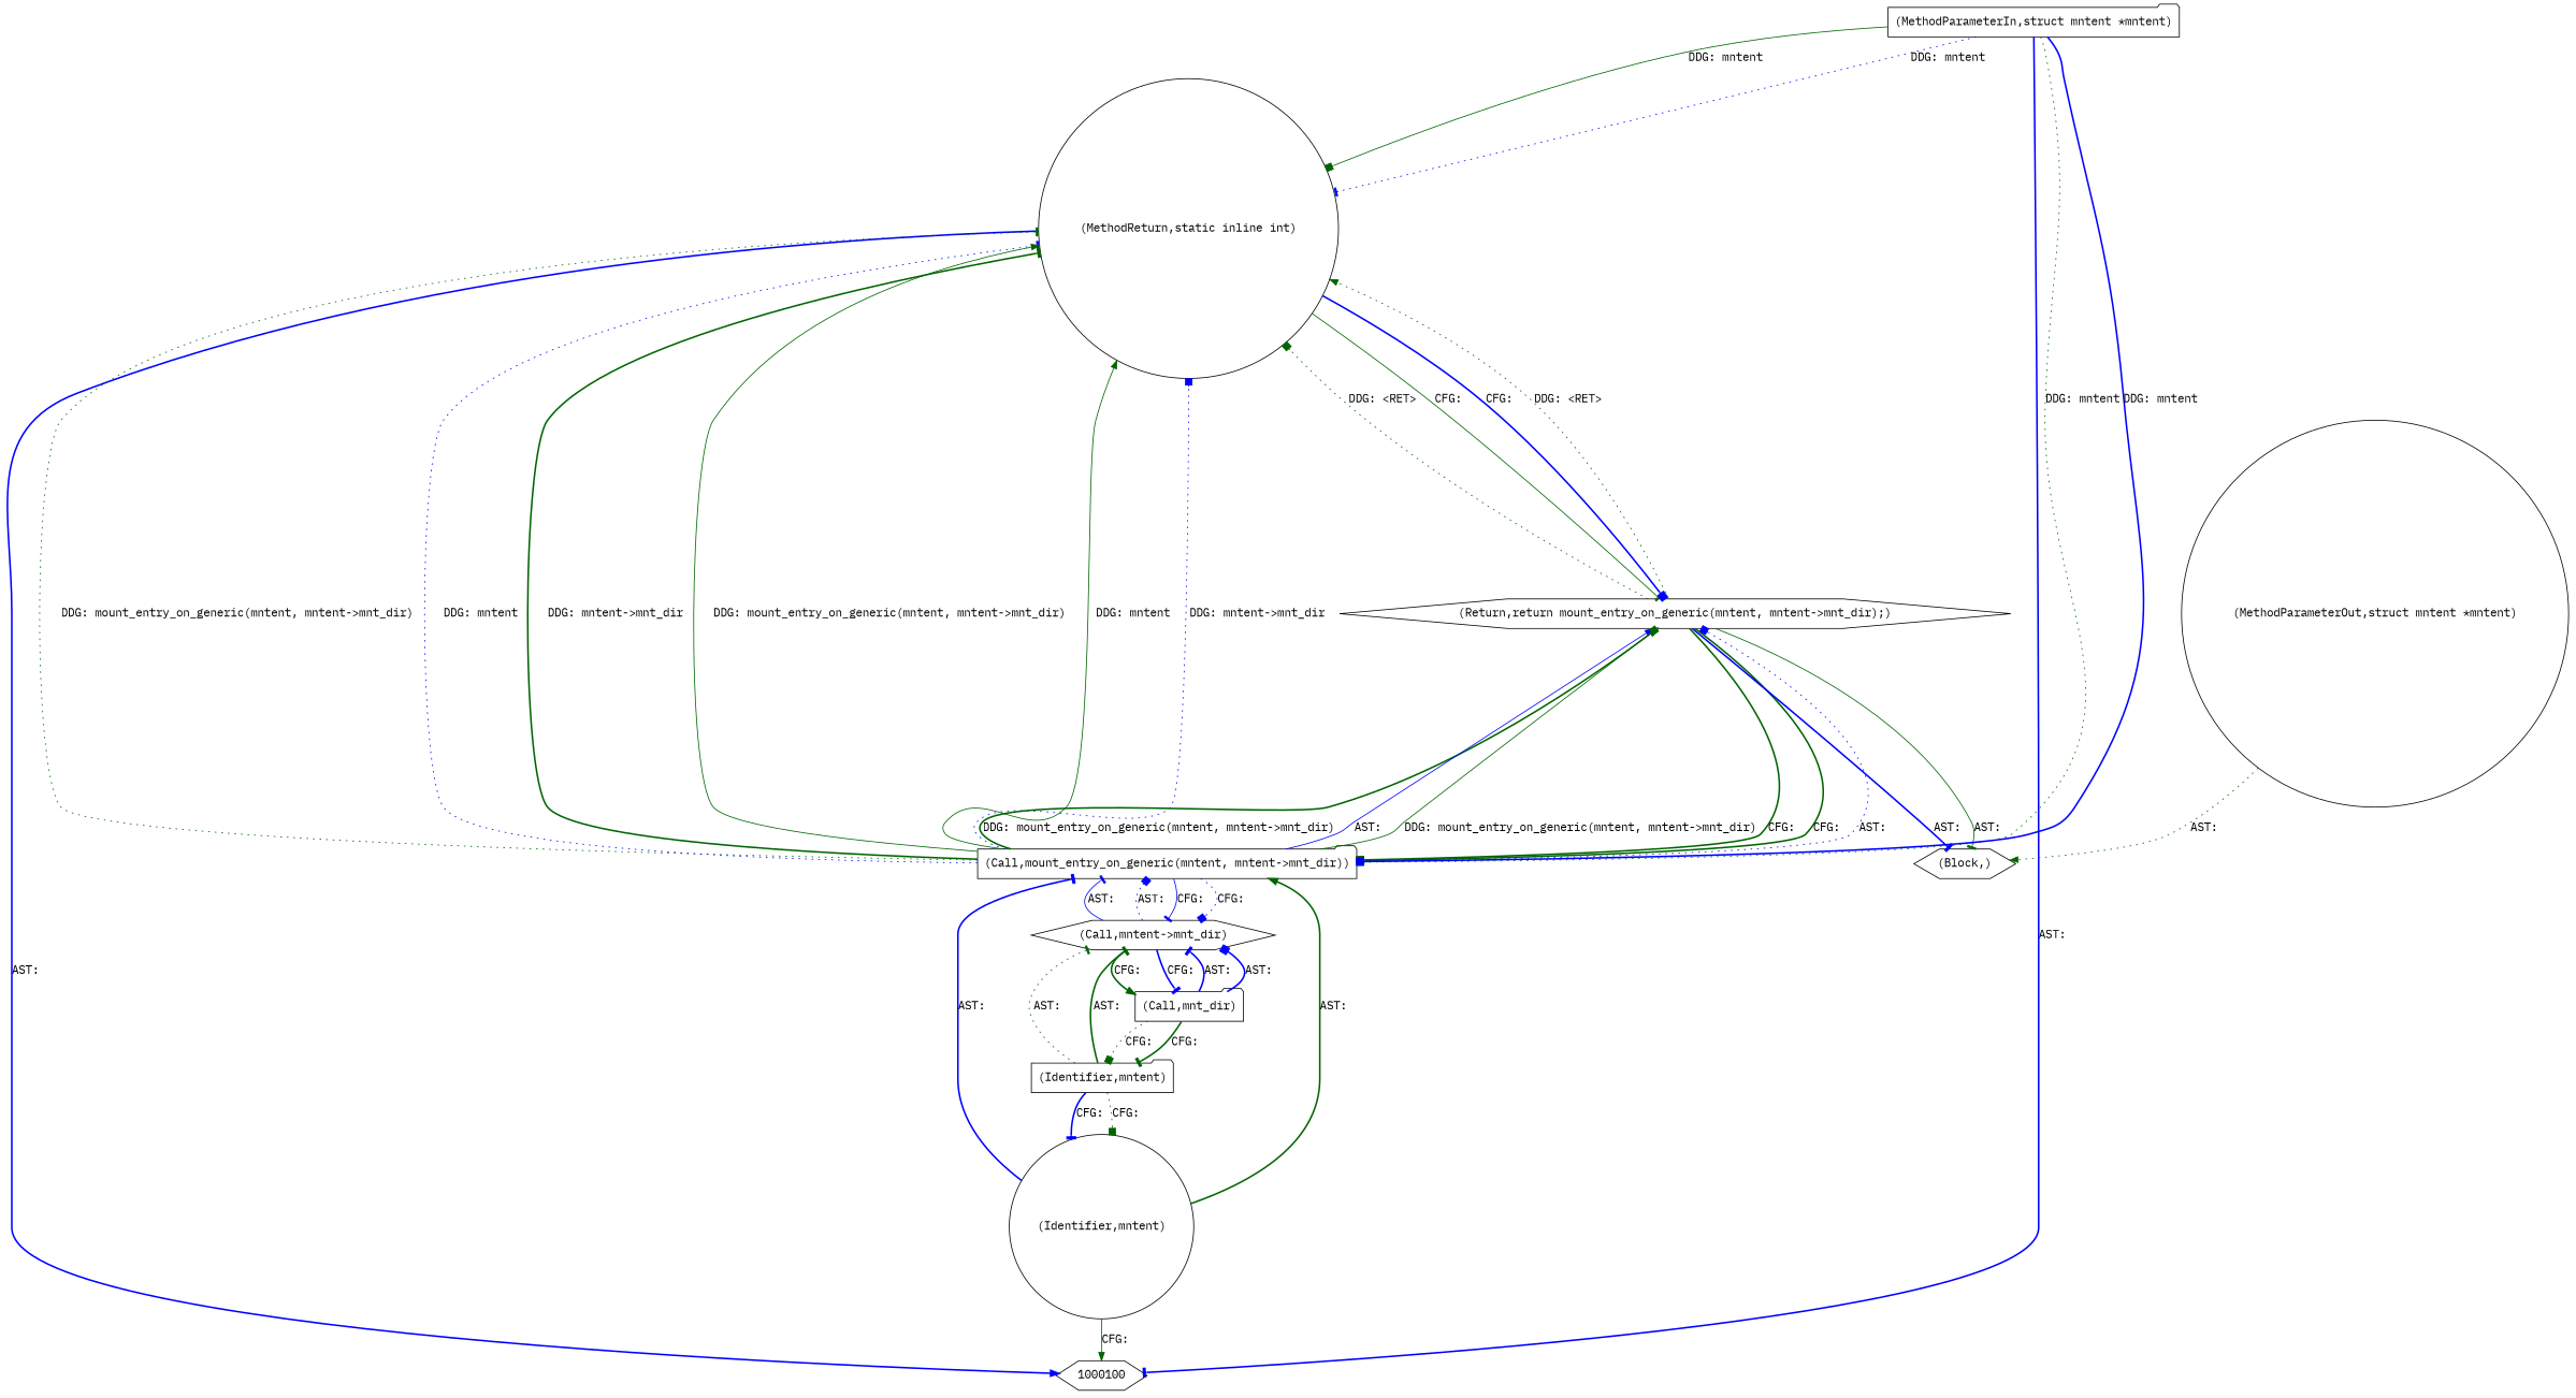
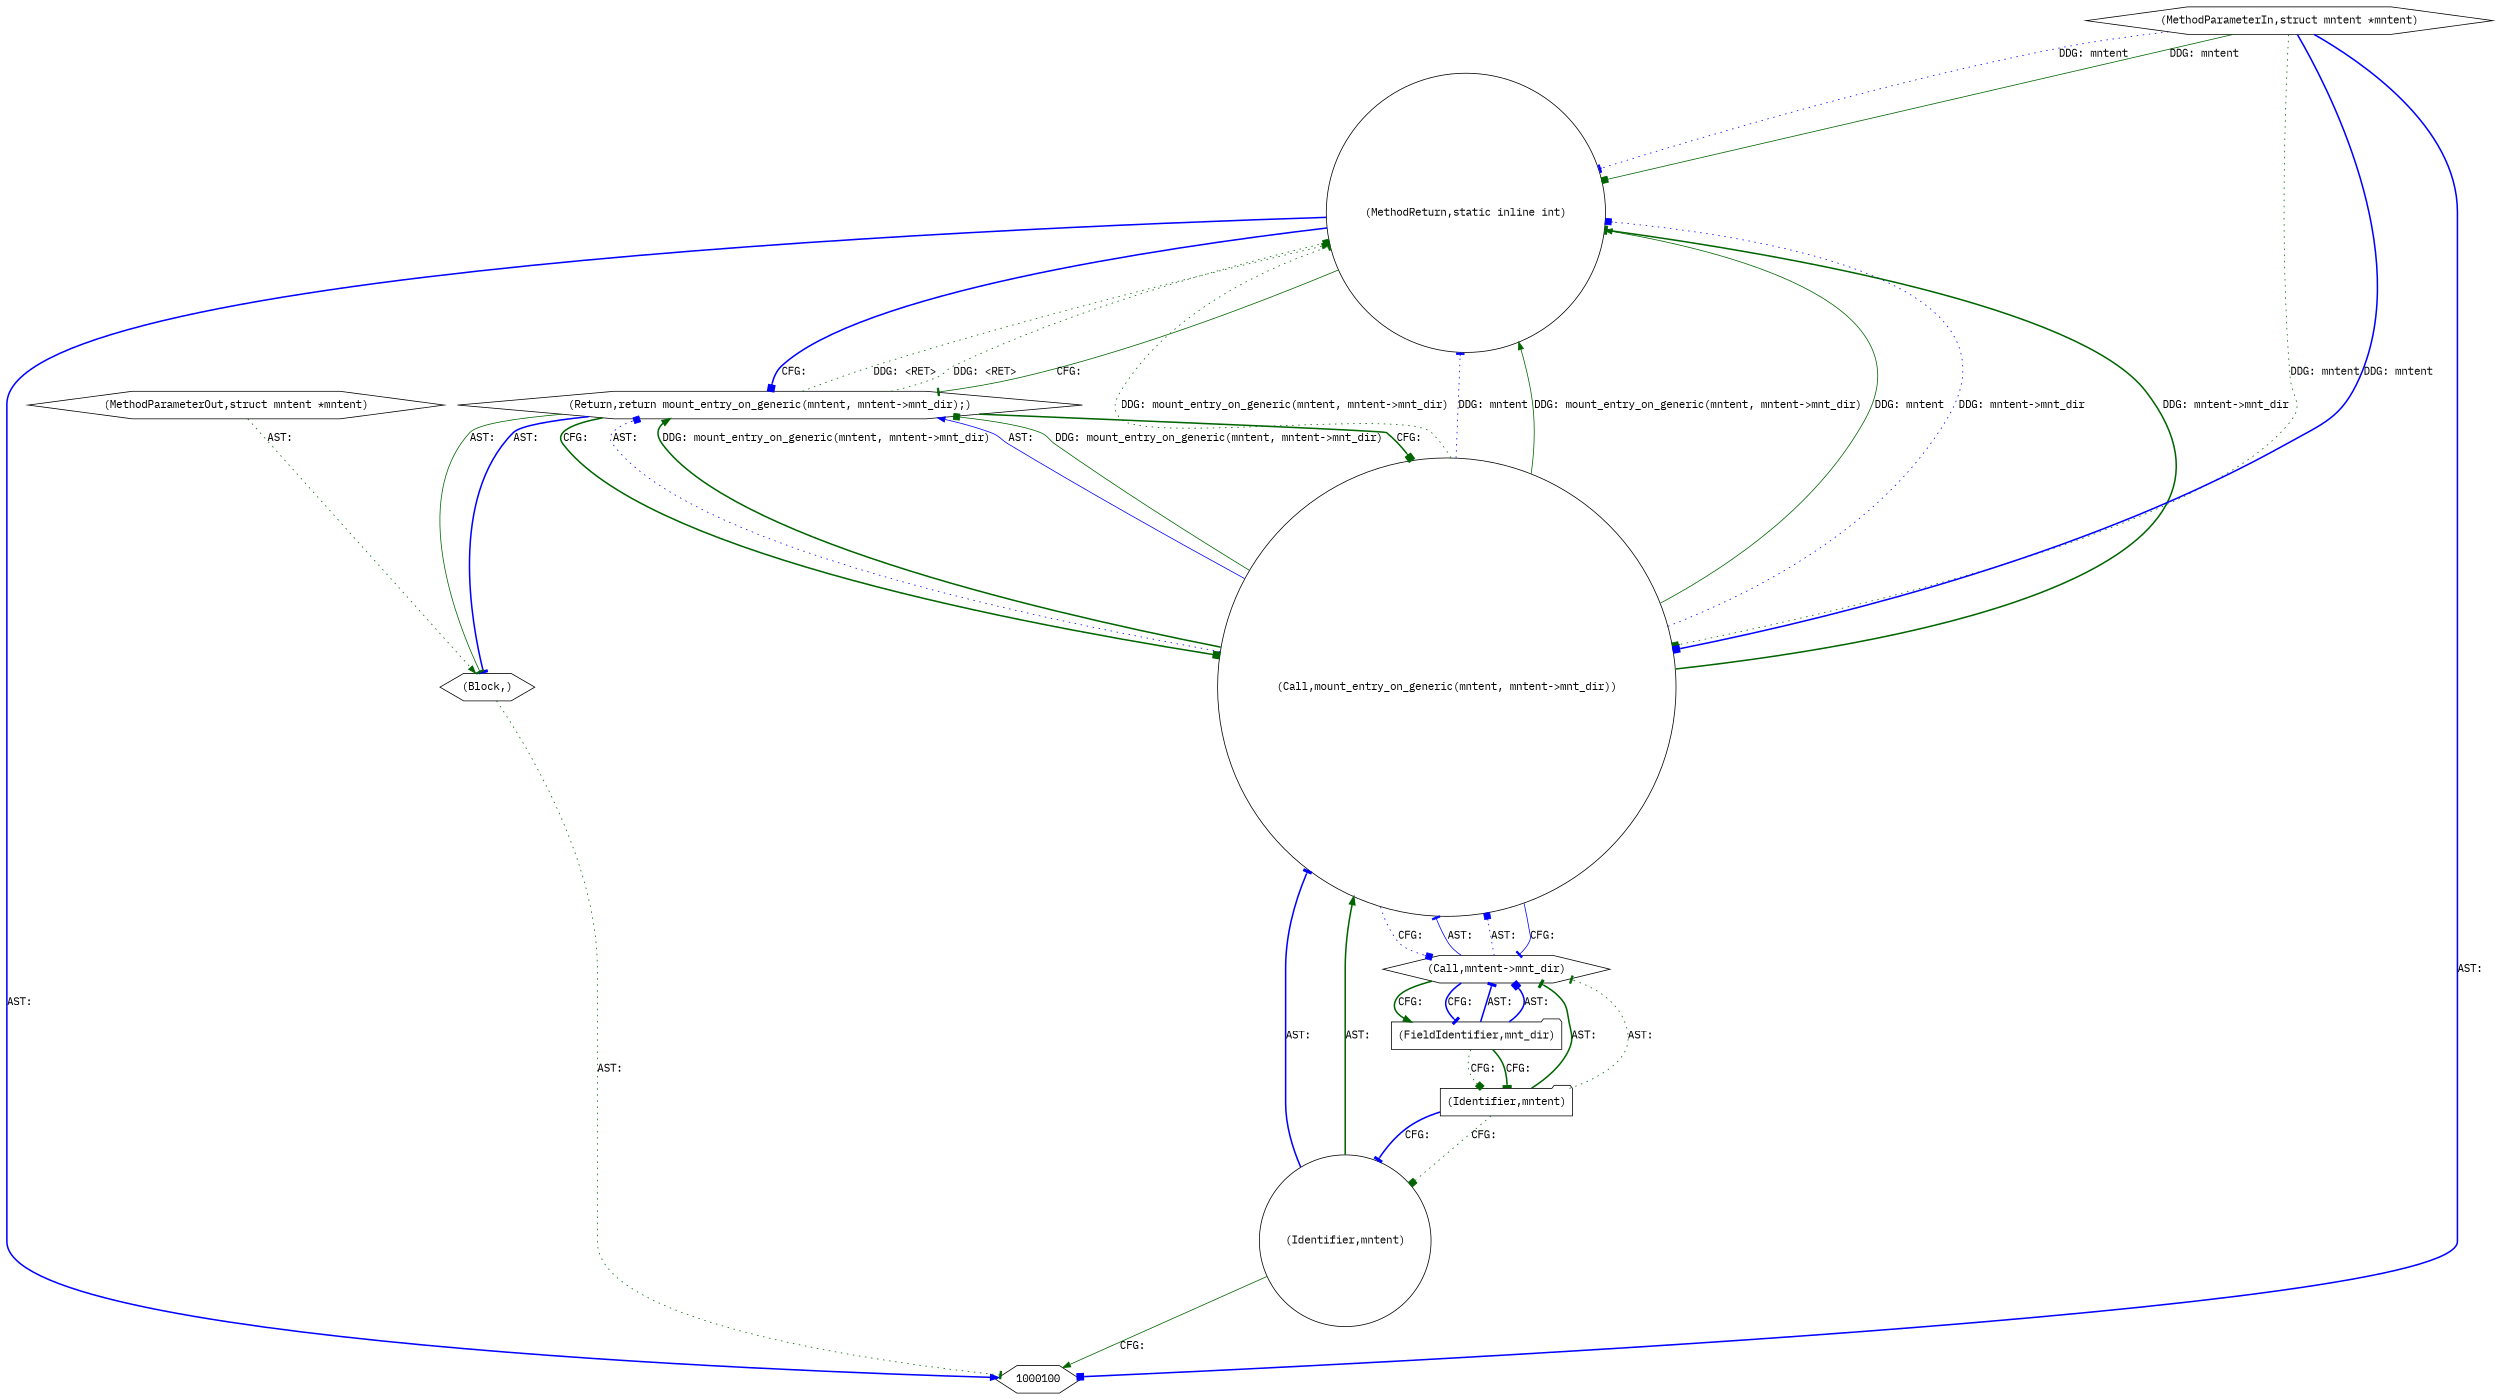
  digraph {
    fontname="IBM Plex Mono"
    node [fontname="IBM Plex Mono" shape=hexagon]
    edge [arrowhead=tee color=darkgreen fontname="IBM Plex Mono" style=bold]
    n1 [label="(MethodReturn,static inline int)" shape=circle]
    n2 [label="(Return,return mount_entry_on_generic(mntent, mntent->mnt_dir);)"]
    1000100
-   n4 [label="(Call,mount_entry_on_generic(mntent, mntent->mnt_dir))" shape=folder]
+   n4 [label="(Call,mount_entry_on_generic(mntent, mntent->mnt_dir))" shape=circle]
    n5 [label="(Block,)"]
-   n6 [label="(MethodParameterIn,struct mntent *mntent)" shape=folder]
+   n6 [label="(MethodParameterIn,struct mntent *mntent)"]
    n7 [label="(Call,mntent->mnt_dir)"]
-   n8 [label="(MethodParameterOut,struct mntent *mntent)" shape=circle]
+   n8 [label="(MethodParameterOut,struct mntent *mntent)"]
    n9 [label="(Identifier,mntent)" shape=circle]
-   n10 [label="(Call,mnt_dir)" shape=folder]
+   n10 [label="(FieldIdentifier,mnt_dir)" shape=folder]
    n11 [label="(Identifier,mntent)" shape=folder]
    n1 -> n2 [label="CFG: " style=solid]
    n1 -> n2 [arrowhead=box color=blue label="CFG: "]
    n1 -> 1000100 [arrowhead=normal color=blue label="AST: "]
    n2 -> n1 [arrowhead=normal label="DDG: <RET>" style=dotted]
    n2 -> n1 [arrowhead=box label="DDG: <RET>" style=dotted]
    n2 -> n4 [arrowhead=box label="CFG: "]
    n2 -> n4 [arrowhead=box label="CFG: "]
    n2 -> n5 [color=blue label="AST: "]
    n2 -> n5 [label="AST: " style=solid]
    n4 -> n1 [label="DDG: mount_entry_on_generic(mntent, mntent->mnt_dir)" style=dotted]
    n4 -> n1 [color=blue label="DDG: mntent" style=dotted]
    n4 -> n1 [label="DDG: mntent->mnt_dir"]
    n4 -> n1 [arrowhead=normal label="DDG: mount_entry_on_generic(mntent, mntent->mnt_dir)" style=solid]
    n4 -> n1 [arrowhead=normal label="DDG: mntent" style=solid]
    n4 -> n1 [arrowhead=box color=blue label="DDG: mntent->mnt_dir" style=dotted]
    n4 -> n2 [arrowhead=box color=blue label="AST: " style=dotted]
    n4 -> n2 [arrowhead=normal label="DDG: mount_entry_on_generic(mntent, mntent->mnt_dir)"]
    n4 -> n2 [arrowhead=normal color=blue label="AST: " style=solid]
    n4 -> n2 [arrowhead=box label="DDG: mount_entry_on_generic(mntent, mntent->mnt_dir)" style=solid]
    n4 -> n7 [color=blue label="CFG: " style=solid]
    n4 -> n7 [arrowhead=box color=blue label="CFG: " style=dotted]
+   n5 -> 1000100 [label="AST: " style=dotted]
    n6 -> n1 [arrowhead=box label="DDG: mntent" style=solid]
    n6 -> n1 [color=blue label="DDG: mntent" style=dotted]
-   n6 -> 1000100 [color=blue label="AST: "]
+   n6 -> 1000100 [arrowhead=box color=blue label="AST: "]
    n6 -> n4 [arrowhead=box label="DDG: mntent" style=dotted]
    n6 -> n4 [arrowhead=box color=blue label="DDG: mntent"]
    n7 -> n4 [color=blue label="AST: " style=solid]
    n7 -> n4 [arrowhead=box color=blue label="AST: " style=dotted]
    n7 -> n10 [arrowhead=normal label="CFG: "]
    n7 -> n10 [color=blue label="CFG: "]
    n8 -> n5 [arrowhead=normal label="AST: " style=dotted]
    n9 -> 1000100 [arrowhead=normal label="CFG: " style=solid]
    n9 -> n4 [color=blue label="AST: "]
    n9 -> n4 [arrowhead=normal label="AST: "]
    n10 -> n7 [color=blue label="AST: "]
    n10 -> n7 [arrowhead=box color=blue label="AST: "]
    n10 -> n11 [arrowhead=box label="CFG: " style=dotted]
    n10 -> n11 [label="CFG: "]
    n11 -> n7 [label="AST: " style=dotted]
    n11 -> n7 [label="AST: "]
    n11 -> n9 [color=blue label="CFG: "]
    n11 -> n9 [arrowhead=box label="CFG: " style=dotted]
  }
